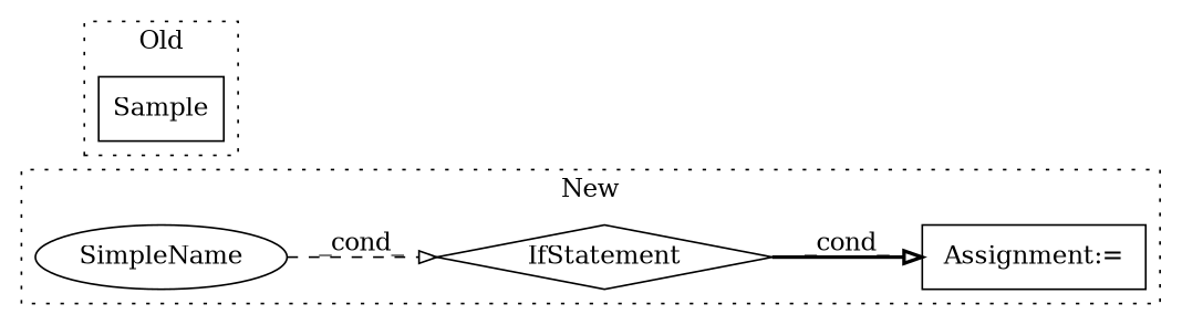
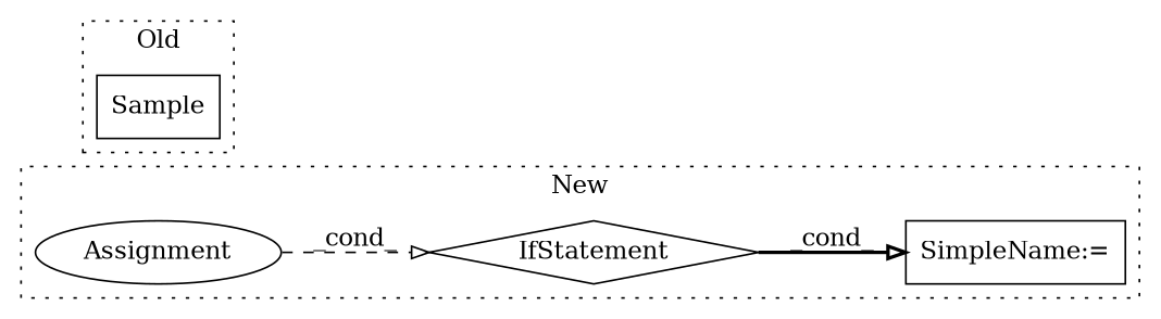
  digraph {
    rankdir=LR
    node [shape=box]
    edge [arrowhead=onormal]
    n1 [a=25 l="4,2" label=IfStatement s="5933,5970" shape=diamond]
-   n2 [a=42 label=SimpleName shape=ellipse]
-   n3 [a=7 l=1 label="Assignment:=" s=6368]
+   n2 [a=42 label=Assignment shape=ellipse]
+   n3 [a=7 l=1 label="SimpleName:=" s=6368]
    n4 [a=32 l="7,1" label=Sample s="5891,5932"]
    subgraph cluster_1 {
      label=New
      style=dotted
      n1
      n2
      n3
    }
    subgraph cluster_2 {
      label=Old
      style=dotted
      n4
    }
    n1 -> n3 [label=_cond_ style=bold]
    n2 -> n1 [label=_cond_ style=dashed]
  }
